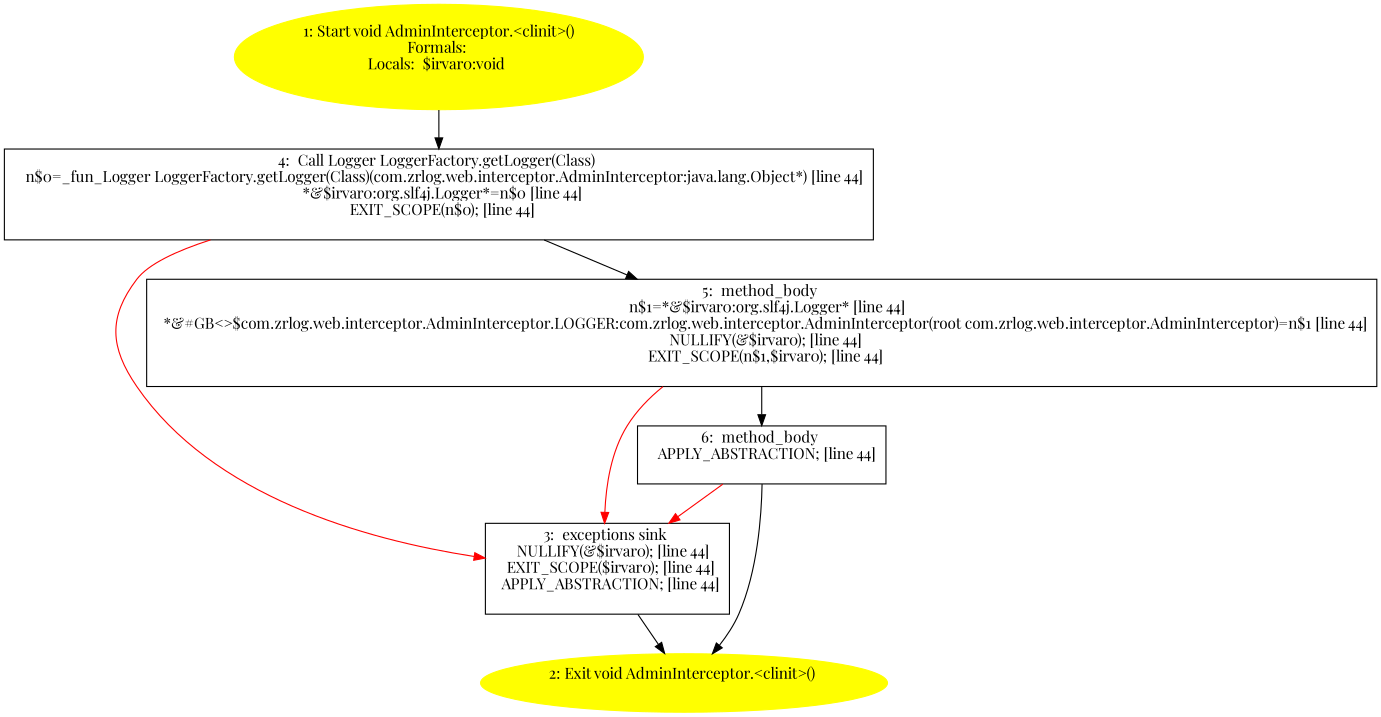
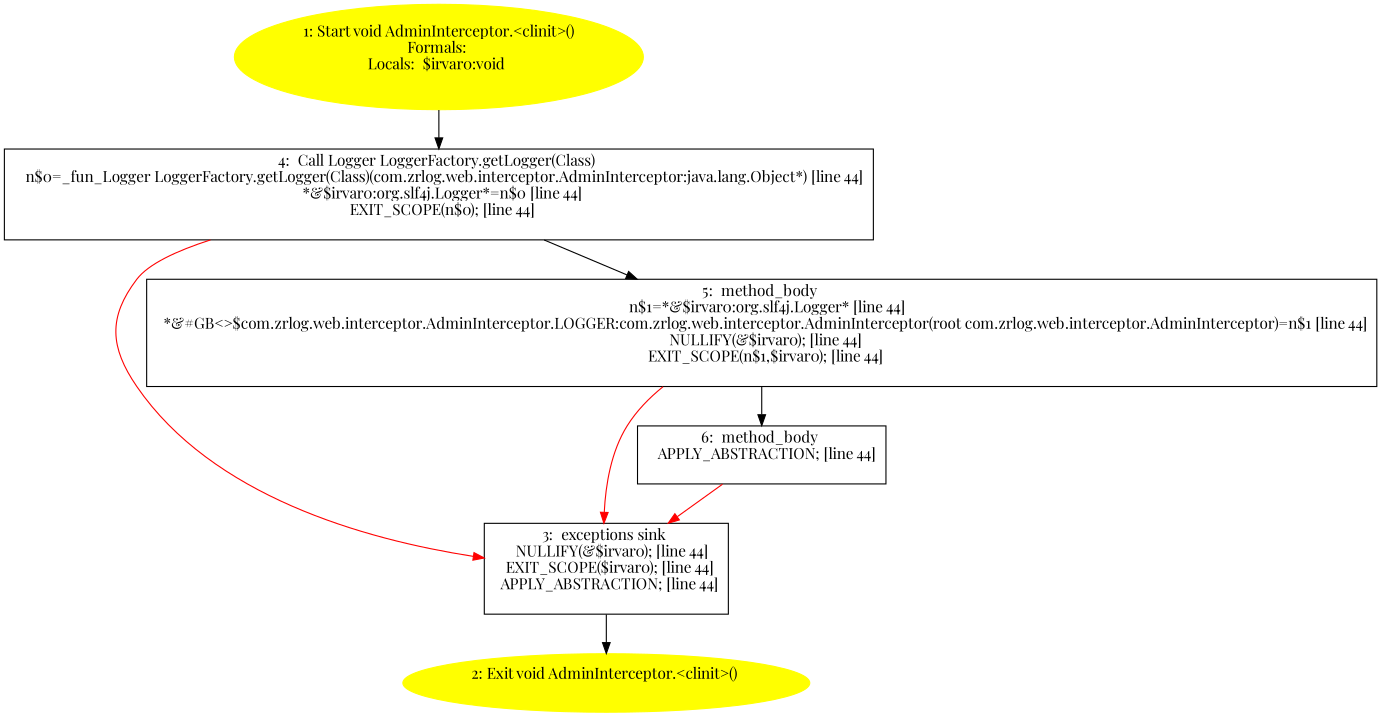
  digraph {
    fontname="Playfair Display"
    node [fontname="Playfair Display" shape=box]
    edge [fontname="Playfair Display"]
    n1 [color=yellow label="1: Start void AdminInterceptor.<clinit>()\nFormals: \nLocals:  $irvar0:void \n  " style=filled shape=""]
    n2 [label="4:  Call Logger LoggerFactory.getLogger(Class) \n   n$0=_fun_Logger LoggerFactory.getLogger(Class)(com.zrlog.web.interceptor.AdminInterceptor:java.lang.Object*) [line 44]\n  *&$irvar0:org.slf4j.Logger*=n$0 [line 44]\n  EXIT_SCOPE(n$0); [line 44]\n "]
    n3 [label="3:  exceptions sink \n   NULLIFY(&$irvar0); [line 44]\n  EXIT_SCOPE($irvar0); [line 44]\n  APPLY_ABSTRACTION; [line 44]\n "]
    n4 [label="5:  method_body \n   n$1=*&$irvar0:org.slf4j.Logger* [line 44]\n  *&#GB<>$com.zrlog.web.interceptor.AdminInterceptor.LOGGER:com.zrlog.web.interceptor.AdminInterceptor(root com.zrlog.web.interceptor.AdminInterceptor)=n$1 [line 44]\n  NULLIFY(&$irvar0); [line 44]\n  EXIT_SCOPE(n$1,$irvar0); [line 44]\n "]
    n5 [color=yellow label="2: Exit void AdminInterceptor.<clinit>() \n  " style=filled shape=""]
    n6 [label="6:  method_body \n   APPLY_ABSTRACTION; [line 44]\n "]
    n1 -> n2
    n2 -> n3 [color=red]
    n2 -> n4
    n3 -> n5
    n4 -> n3 [color=red]
    n4 -> n6
    n6 -> n3 [color=red]
-   n6 -> n5
  }
